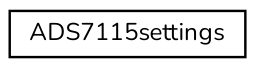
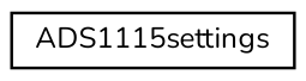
  digraph {
    rankdir=LR
    fontname=Nunito
-   n1 [color=black fillcolor=white fontname=Nunito fontsize=10 height=0.2 label=ADS7115settings shape=record style=filled width=0.4]
+   n1 [color=black fillcolor=white fontname=Nunito fontsize=10 height=0.2 label=ADS1115settings shape=record style=filled width=0.4]
  }
